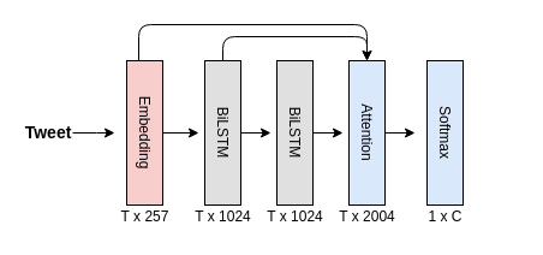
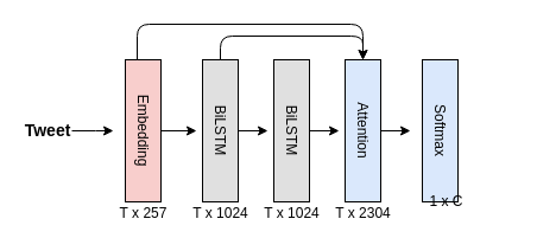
  <mxCell id="0" />
  <mxCell id="1" parent="0" />
  <mxCell id="2" style="edgeStyle=orthogonalEdgeStyle;rounded=0;orthogonalLoop=1;jettySize=auto;html=1;exitX=0.5;exitY=0;exitDx=0;exitDy=0;" edge="1" parent="1" source="3"><mxGeometry relative="1" as="geometry"><mxPoint x="165" y="109.724" as="targetPoint" /></mxGeometry></mxCell>
  <mxCell id="3" value="Embedding" style="rounded=0;whiteSpace=wrap;html=1;strokeWidth=1;rotation=90;fillColor=#f8cecc;" vertex="1" parent="1"><mxGeometry x="60" y="95" width="120" height="30" as="geometry" /></mxCell>
  <mxCell id="4" style="edgeStyle=orthogonalEdgeStyle;rounded=0;orthogonalLoop=1;jettySize=auto;html=1;exitX=0.5;exitY=0;exitDx=0;exitDy=0;" edge="1" parent="1" source="5"><mxGeometry relative="1" as="geometry"><mxPoint x="225" y="109.724" as="targetPoint" /></mxGeometry></mxCell>
  <mxCell id="5" value="BiLSTM" style="rounded=0;whiteSpace=wrap;html=1;strokeWidth=1;rotation=90;fillColor=#E0E0E0;" vertex="1" parent="1"><mxGeometry x="125" y="95" width="120" height="30" as="geometry" /></mxCell>
  <mxCell id="6" style="edgeStyle=orthogonalEdgeStyle;rounded=0;orthogonalLoop=1;jettySize=auto;html=1;exitX=0.5;exitY=0;exitDx=0;exitDy=0;" edge="1" parent="1" source="7"><mxGeometry relative="1" as="geometry"><mxPoint x="285" y="109.724" as="targetPoint" /></mxGeometry></mxCell>
  <mxCell id="7" value="BiLSTM" style="rounded=0;whiteSpace=wrap;html=1;strokeWidth=1;rotation=90;fillColor=#E0E0E0;" vertex="1" parent="1"><mxGeometry x="185" y="95" width="120" height="30" as="geometry" /></mxCell>
  <mxCell id="8" style="edgeStyle=orthogonalEdgeStyle;rounded=0;orthogonalLoop=1;jettySize=auto;html=1;exitX=0.5;exitY=0;exitDx=0;exitDy=0;" edge="1" parent="1" source="9"><mxGeometry relative="1" as="geometry"><mxPoint x="345" y="109.724" as="targetPoint" /></mxGeometry></mxCell>
  <mxCell id="9" value="Attention" style="rounded=0;whiteSpace=wrap;html=1;strokeWidth=1;rotation=90;fillColor=#dae8fc;" vertex="1" parent="1"><mxGeometry x="245" y="95" width="120" height="30" as="geometry" /></mxCell>
  <mxCell id="10" value="Softmax" style="rounded=0;whiteSpace=wrap;html=1;strokeWidth=1;rotation=90;fillColor=#dae8fc;" vertex="1" parent="1"><mxGeometry x="310" y="95" width="120" height="30" as="geometry" /></mxCell>
  <mxCell id="11" style="edgeStyle=orthogonalEdgeStyle;rounded=0;orthogonalLoop=1;jettySize=auto;html=1;" edge="1" parent="1" source="12"><mxGeometry relative="1" as="geometry"><mxPoint x="95" y="110" as="targetPoint" /></mxGeometry></mxCell>
  <mxCell id="12" value="&lt;b&gt;&lt;font style=&quot;font-size: 14px&quot;&gt;Tweet&lt;/font&gt;&lt;/b&gt;" style="text;html=1;strokeColor=none;fillColor=none;align=center;verticalAlign=middle;whiteSpace=wrap;rounded=0;" vertex="1" parent="1"><mxGeometry x="20" y="100" width="40" height="20" as="geometry" /></mxCell>
  <mxCell id="13" value="T x 257" style="text;html=1;align=center;verticalAlign=middle;resizable=0;points=[];autosize=1;" vertex="1" parent="1"><mxGeometry x="90" y="170" width="60" height="20" as="geometry" /></mxCell>
  <mxCell id="14" value="T x 1024" style="text;html=1;align=center;verticalAlign=middle;resizable=0;points=[];autosize=1;" vertex="1" parent="1"><mxGeometry x="155" y="170" width="60" height="20" as="geometry" /></mxCell>
  <mxCell id="15" value="T x 1024" style="text;html=1;align=center;verticalAlign=middle;resizable=0;points=[];autosize=1;" vertex="1" parent="1"><mxGeometry x="215" y="170" width="60" height="20" as="geometry" /></mxCell>
- <mxCell id="16" value="T x 2004" style="text;html=1;align=center;verticalAlign=middle;resizable=0;points=[];autosize=1;" vertex="1" parent="1"><mxGeometry x="275" y="170" width="60" height="20" as="geometry" /></mxCell>
- <mxCell id="17" value="1 x C" style="text;html=1;align=center;verticalAlign=middle;resizable=0;points=[];autosize=1;" vertex="1" parent="1"><mxGeometry x="350" y="170" width="40" height="20" as="geometry" /></mxCell>
+ <mxCell id="16" value="T x 2304" style="text;html=1;align=center;verticalAlign=middle;resizable=0;points=[];autosize=1;" vertex="1" parent="1"><mxGeometry x="275" y="170" width="60" height="20" as="geometry" /></mxCell>
+ <mxCell id="17" value="1 x C" style="text;html=1;align=center;verticalAlign=middle;resizable=0;points=[];autosize=1;" vertex="1" parent="1"><mxGeometry x="355" y="160" width="40" height="20" as="geometry" /></mxCell>
  <mxCell id="18" value="" style="edgeStyle=elbowEdgeStyle;elbow=vertical;endArrow=classic;html=1;" edge="1" parent="1"><mxGeometry width="50" height="50" relative="1" as="geometry"><mxPoint x="115" y="50" as="sourcePoint" /><mxPoint x="305" y="50" as="targetPoint" /><Array as="points"><mxPoint x="205" y="20" /></Array></mxGeometry></mxCell>
  <mxCell id="19" value="" style="edgeStyle=elbowEdgeStyle;elbow=vertical;endArrow=classic;html=1;exitX=0;exitY=0.5;exitDx=0;exitDy=0;entryX=0;entryY=0.5;entryDx=0;entryDy=0;" edge="1" parent="1" source="5" target="9"><mxGeometry width="50" height="50" relative="1" as="geometry"><mxPoint x="185" y="50" as="sourcePoint" /><mxPoint x="313" y="50" as="targetPoint" /><Array as="points"><mxPoint x="185" y="30" /><mxPoint x="195" y="20" /><mxPoint x="275" y="20" /></Array></mxGeometry></mxCell>
